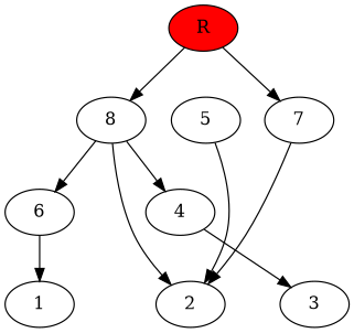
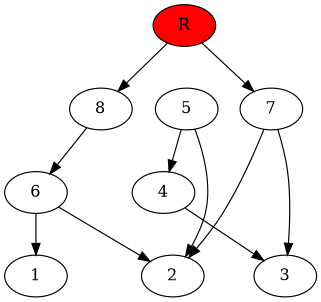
  digraph {
    7
    2
    3
    4
    5
    6
    1
    8
    R [fillcolor="#ff0000" style=filled]
    7 -> 2
+   7 -> 3
    4 -> 3
    5 -> 2
-   8 -> 2
+   6 -> 2
    6 -> 1
-   8 -> 4
+   5 -> 4
    8 -> 6
    R -> 7
    R -> 8
  }
